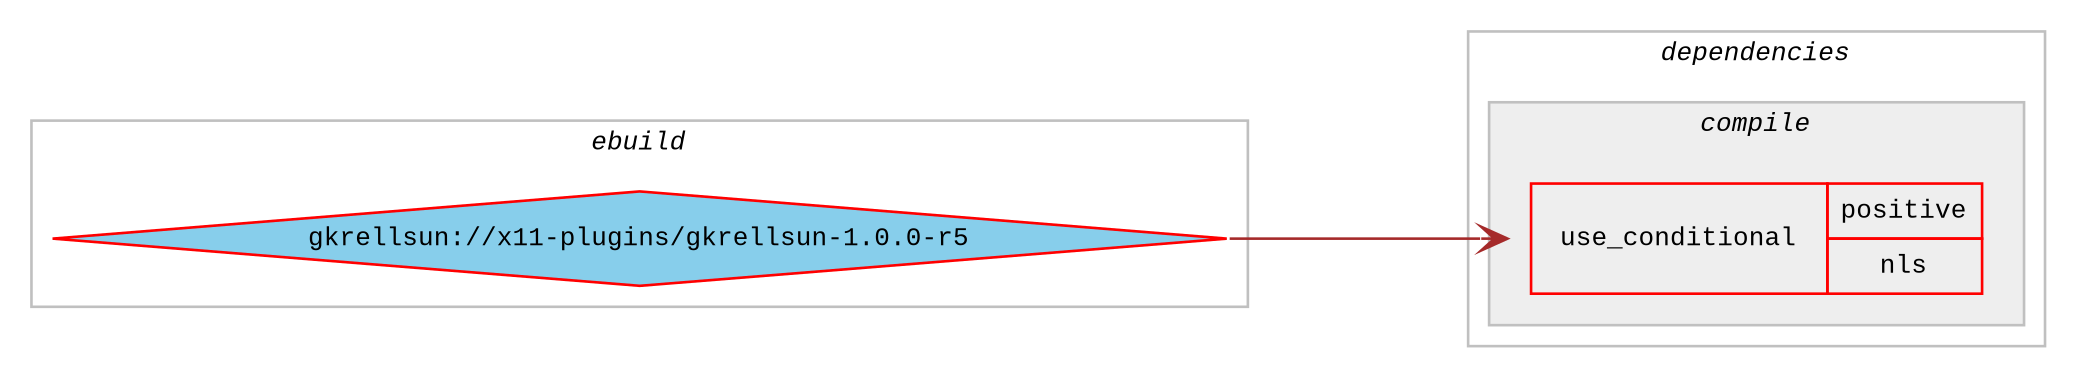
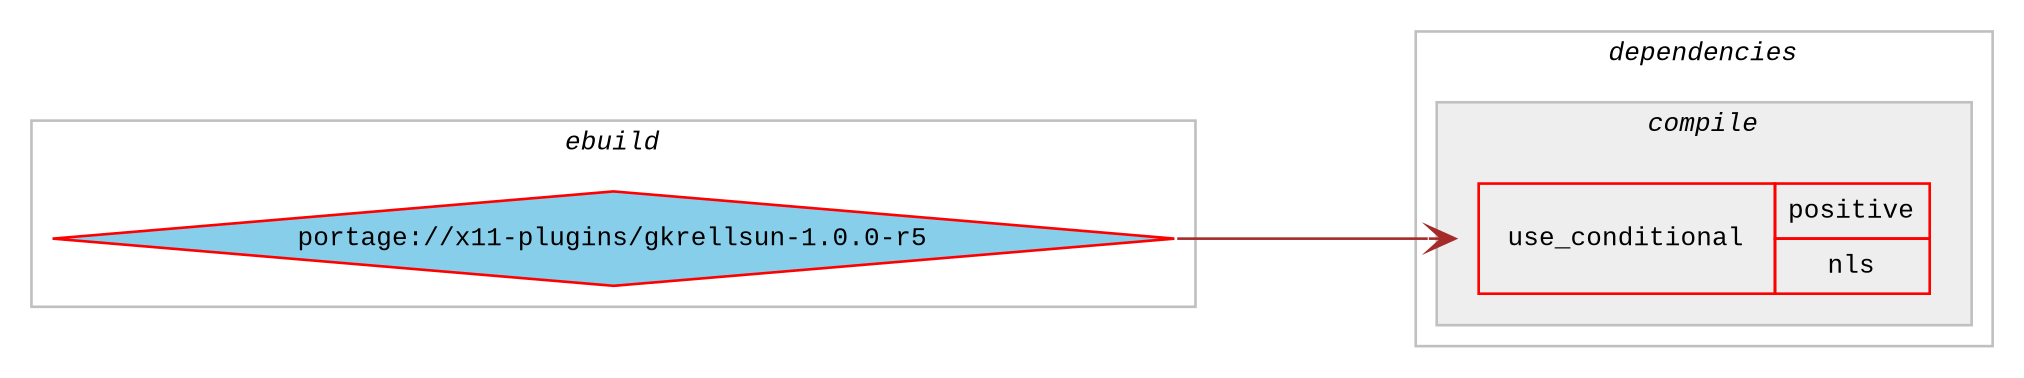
  digraph {
    compound=true
    concentrate=true
    fontname="Liberation Mono"
    fontsize=10
    newrank=true
    rankdir=LR
    ranksep=1.5
    node [color=red fontname="Liberation Mono" fontsize=10]
-   n1 [label="gkrellsun://x11-plugins/gkrellsun-1.0.0-r5" width=4 style=filled fillcolor=skyblue shape=diamond]
+   n1 [label="portage://x11-plugins/gkrellsun-1.0.0-r5" width=4 style=filled fillcolor=skyblue shape=diamond]
    n2 [label=<<TABLE BORDER="0" CELLBORDER="1" CELLSPACING="0" CELLPADDING="4"><TR><TD ROWSPAN="3" CELLPADDING="10">use_conditional</TD></TR><TR><TD>positive</TD></TR><TR><TD>nls</TD></TR></TABLE>> shape=none]
    subgraph cluster_1 {
      color=gray
      label=<<i>ebuild</i>>
      rank=same
      n1
    }
    subgraph cluster_2 {
      color=gray
      label=<<i>dependencies</i>>
      subgraph cluster_3 {
        color=gray
        fillcolor="#eeeeee"
        label=<<i>compile</i>>
        style=filled
        subgraph sub_4 {
          color=gray
          fillcolor="#eeeeee"
          label=<<i>compile</i>>
          style=filled
          n2
        }
      }
      subgraph cluster_5 {
        color=gray
        fillcolor="#eeeeee"
        label=<<i>compile and run</i>>
        style=filled
      }
      subgraph cluster_6 {
        color=gray
        fillcolor="#eeeeee"
        label=<<i>run</i>>
        style=filled
      }
    }
    subgraph cluster_7 {
      color=gray
      label=<<i>candidates</i>>
      rank=same
    }
    n1 -> n2 [arrowhead=vee headport=w style=solid tailport=e weight=20 color=brown fontname="Liberation Mono"]
  }
